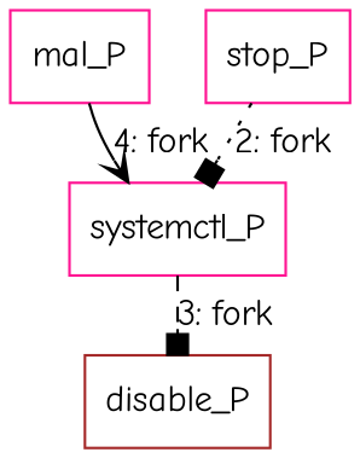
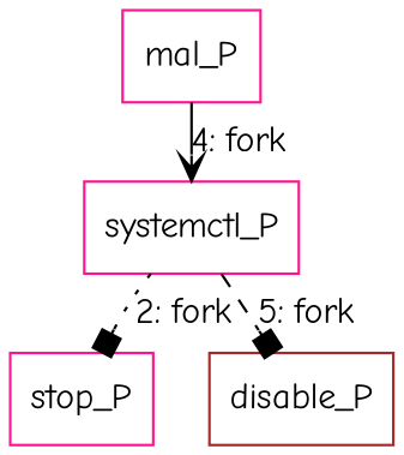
  digraph {
    engine=neato
    fixedsize=false
    fontname="Comic Neue"
    fontsize=10
    nodesep=0.3
    rankdir=TB
    ranksep=0
    splines=true
    node [color=deeppink fontname="Comic Neue" node_type=Process shape=box]
    edge [arrowhead=box fontname="Comic Neue"]
    mal_P
    systemctl_P
    stop_P
    disable_P [color=brown]
    mal_P -> systemctl_P [arrowhead=vee label="4: fork" style=solid]
-   stop_P -> systemctl_P [label="2: fork" style=dotted]
-   systemctl_P -> disable_P [label="3: fork" style=dashed]
+   systemctl_P -> stop_P [label="2: fork" style=dotted]
+   systemctl_P -> disable_P [label="5: fork" style=dashed]
  }
